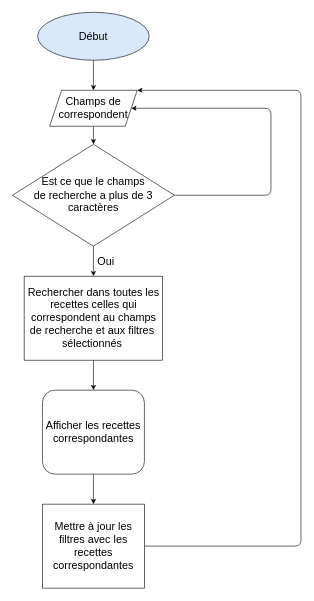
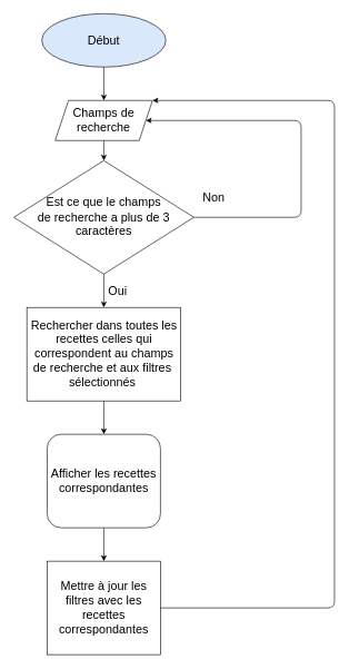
  <mxCell id="0" />
  <mxCell id="1" parent="0" />
  <mxCell id="2" style="edgeStyle=none;html=1;entryX=0.5;entryY=0;entryDx=0;entryDy=0;fontSize=18;" parent="1" source="3" target="5" edge="1"><mxGeometry relative="1" as="geometry" /></mxCell>
  <mxCell id="3" value="&lt;font style=&quot;font-size: 18px;&quot;&gt;Début&lt;/font&gt;" style="ellipse;whiteSpace=wrap;html=1;fontStyle=0;fillColor=#dae8fc;" parent="1" vertex="1"><mxGeometry x="62" y="20" width="186" height="80" as="geometry" /></mxCell>
  <mxCell id="4" style="edgeStyle=none;html=1;exitX=0.5;exitY=1;exitDx=0;exitDy=0;" edge="1" parent="1" source="5" target="8"><mxGeometry relative="1" as="geometry" /></mxCell>
- <mxCell id="5" value="Champs de correspondent" style="shape=parallelogram;perimeter=parallelogramPerimeter;whiteSpace=wrap;html=1;fixedSize=1;fontSize=18;" parent="1" vertex="1"><mxGeometry x="82" y="150" width="146" height="60" as="geometry" /></mxCell>
+ <mxCell id="5" value="Champs de recherche" style="shape=parallelogram;perimeter=parallelogramPerimeter;whiteSpace=wrap;html=1;fixedSize=1;fontSize=18;" parent="1" vertex="1"><mxGeometry x="82" y="150" width="146" height="60" as="geometry" /></mxCell>
  <mxCell id="6" style="edgeStyle=none;html=1;entryX=1;entryY=0.5;entryDx=0;entryDy=0;" edge="1" parent="1" source="8" target="5"><mxGeometry relative="1" as="geometry"><Array as="points"><mxPoint x="451" y="325" /><mxPoint x="451" y="180" /></Array></mxGeometry></mxCell>
  <mxCell id="7" style="edgeStyle=none;html=1;entryX=0.5;entryY=0;entryDx=0;entryDy=0;" edge="1" parent="1" source="8" target="12"><mxGeometry relative="1" as="geometry"><mxPoint x="130.29" y="564.374" as="targetPoint" /></mxGeometry></mxCell>
  <mxCell id="8" value="Est ce que le champs&lt;br&gt;de recherche a plus de 3 caractères" style="rhombus;whiteSpace=wrap;html=1;fontSize=18;" vertex="1" parent="1"><mxGeometry x="20" y="240" width="270" height="170" as="geometry" /></mxCell>
  <mxCell id="9" value="Oui" style="text;html=1;strokeColor=none;fillColor=none;align=center;verticalAlign=middle;whiteSpace=wrap;rounded=0;fontSize=18;" vertex="1" parent="1"><mxGeometry x="146" y="420" width="60" height="30" as="geometry" /></mxCell>
+ <mxCell id="10" value="Non" style="text;html=1;strokeColor=none;fillColor=none;align=center;verticalAlign=middle;whiteSpace=wrap;rounded=0;fontSize=18;" vertex="1" parent="1"><mxGeometry x="290" y="280" width="60" height="30" as="geometry" /></mxCell>
  <mxCell id="11" style="edgeStyle=none;html=1;" edge="1" parent="1" source="12" target="14"><mxGeometry relative="1" as="geometry" /></mxCell>
  <mxCell id="12" value="Rechercher dans toutes les recettes celles qui correspondent au champs de recherche et aux filtres&amp;nbsp; sélectionnés&amp;nbsp;" style="rounded=0;whiteSpace=wrap;html=1;fontSize=18;" vertex="1" parent="1"><mxGeometry x="39.5" y="460" width="231" height="140" as="geometry" /></mxCell>
  <mxCell id="13" style="edgeStyle=none;html=1;entryX=0.5;entryY=0;entryDx=0;entryDy=0;" edge="1" parent="1" source="14" target="16"><mxGeometry relative="1" as="geometry" /></mxCell>
  <mxCell id="14" value="Afficher les recettes correspondantes" style="whiteSpace=wrap;html=1;fontSize=18;rounded=1;" vertex="1" parent="1"><mxGeometry x="70" y="650" width="170" height="140" as="geometry" /></mxCell>
  <mxCell id="15" style="edgeStyle=none;html=1;entryX=1;entryY=0;entryDx=0;entryDy=0;" edge="1" parent="1" source="16" target="5"><mxGeometry relative="1" as="geometry"><Array as="points"><mxPoint x="501" y="910" /><mxPoint x="501" y="150" /></Array></mxGeometry></mxCell>
  <mxCell id="16" value="Mettre à jour les filtres avec les recettes correspondantes" style="rounded=0;whiteSpace=wrap;html=1;fontSize=18;" vertex="1" parent="1"><mxGeometry x="70" y="840" width="170" height="140" as="geometry" /></mxCell>
